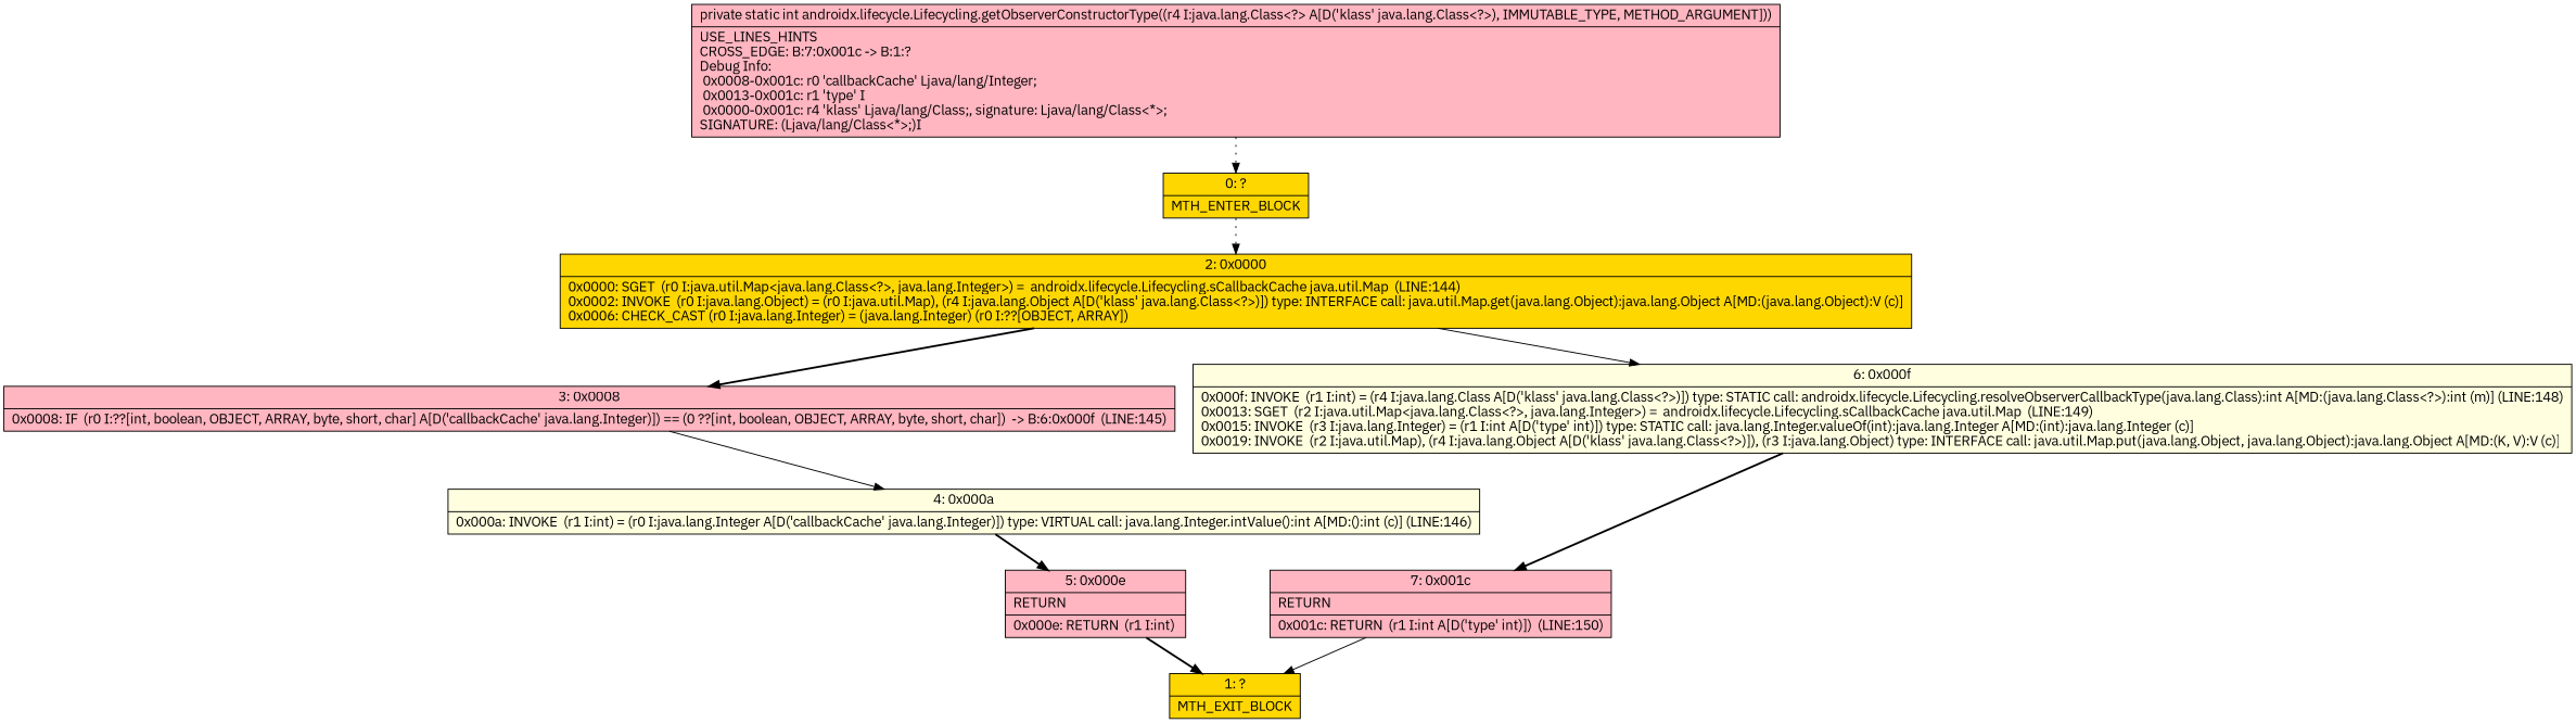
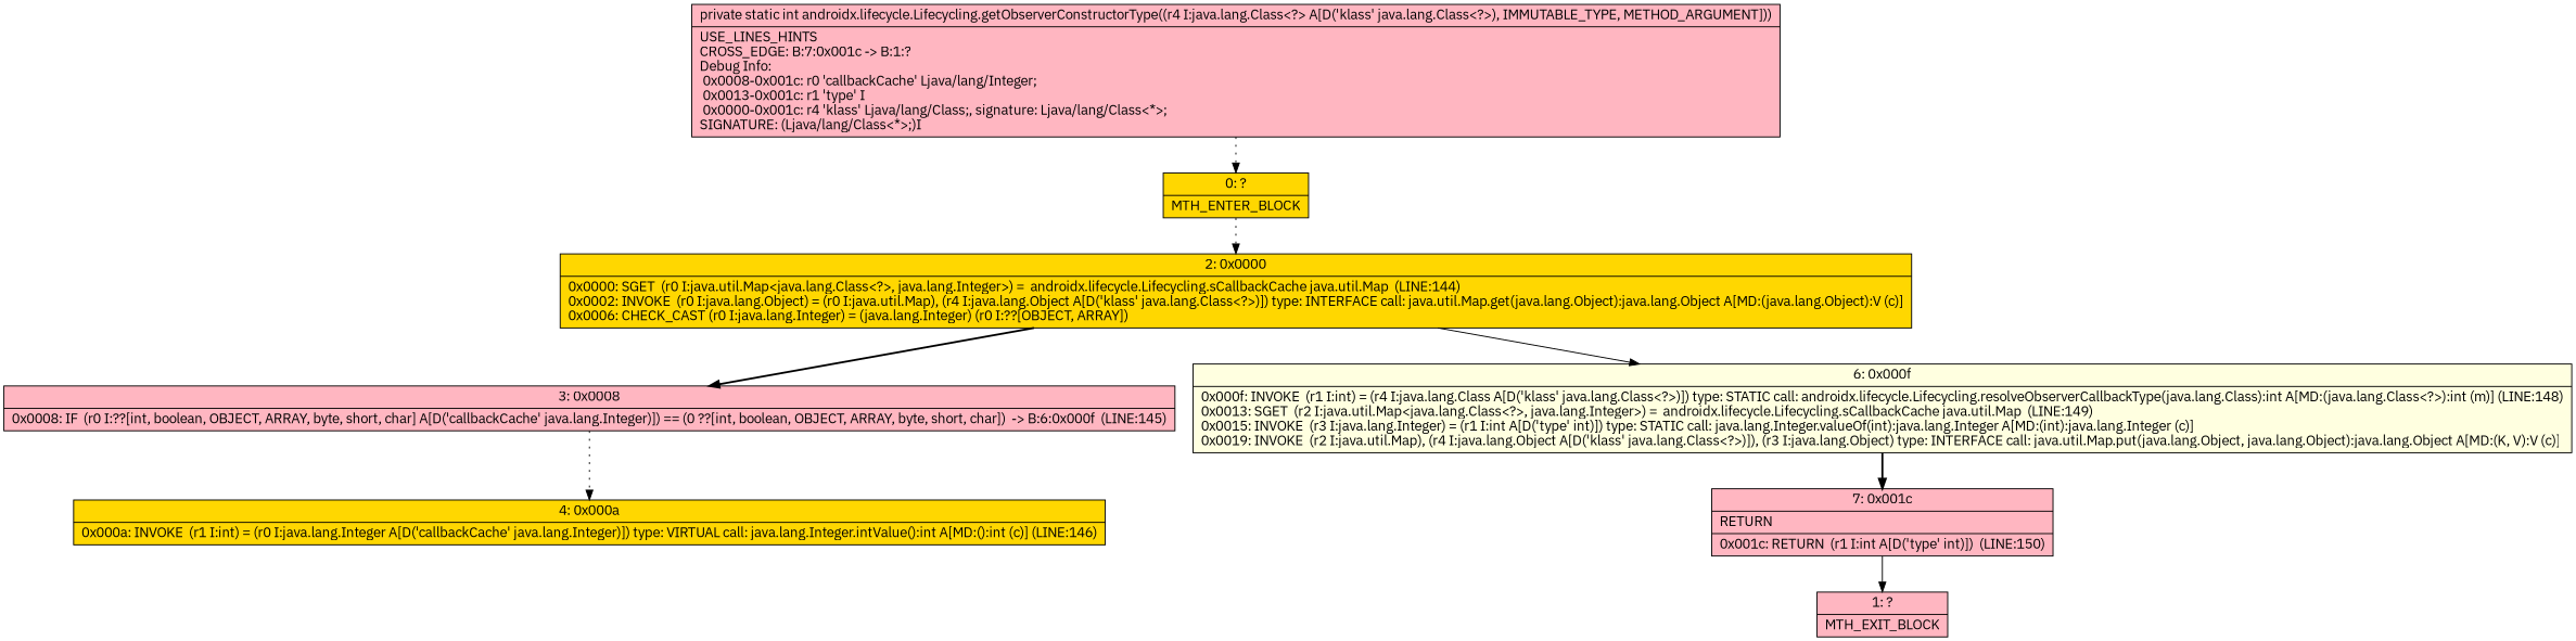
  digraph {
    fontname="IBM Plex Sans"
    node [fillcolor=lightpink fontname="IBM Plex Sans" shape=record style=filled]
    edge [fontname="IBM Plex Sans" style=bold]
    n1 [fillcolor=gold label="{0\:\ ?|MTH_ENTER_BLOCK\l}"]
    n2 [fillcolor=gold label="{2\:\ 0x0000|0x0000: SGET  (r0 I:java.util.Map\<java.lang.Class\<?\>, java.lang.Integer\>) =  androidx.lifecycle.Lifecycling.sCallbackCache java.util.Map  (LINE:144)\l0x0002: INVOKE  (r0 I:java.lang.Object) = (r0 I:java.util.Map), (r4 I:java.lang.Object A[D('klass' java.lang.Class\<?\>)]) type: INTERFACE call: java.util.Map.get(java.lang.Object):java.lang.Object A[MD:(java.lang.Object):V (c)]\l0x0006: CHECK_CAST (r0 I:java.lang.Integer) = (java.lang.Integer) (r0 I:??[OBJECT, ARRAY]) \l}"]
    n3 [label="{3\:\ 0x0008|0x0008: IF  (r0 I:??[int, boolean, OBJECT, ARRAY, byte, short, char] A[D('callbackCache' java.lang.Integer)]) == (0 ??[int, boolean, OBJECT, ARRAY, byte, short, char])  \-\> B:6:0x000f  (LINE:145)\l}"]
    n4 [fillcolor=lightyellow label="{6\:\ 0x000f|0x000f: INVOKE  (r1 I:int) = (r4 I:java.lang.Class A[D('klass' java.lang.Class\<?\>)]) type: STATIC call: androidx.lifecycle.Lifecycling.resolveObserverCallbackType(java.lang.Class):int A[MD:(java.lang.Class\<?\>):int (m)] (LINE:148)\l0x0013: SGET  (r2 I:java.util.Map\<java.lang.Class\<?\>, java.lang.Integer\>) =  androidx.lifecycle.Lifecycling.sCallbackCache java.util.Map  (LINE:149)\l0x0015: INVOKE  (r3 I:java.lang.Integer) = (r1 I:int A[D('type' int)]) type: STATIC call: java.lang.Integer.valueOf(int):java.lang.Integer A[MD:(int):java.lang.Integer (c)]\l0x0019: INVOKE  (r2 I:java.util.Map), (r4 I:java.lang.Object A[D('klass' java.lang.Class\<?\>)]), (r3 I:java.lang.Object) type: INTERFACE call: java.util.Map.put(java.lang.Object, java.lang.Object):java.lang.Object A[MD:(K, V):V (c)]\l}"]
-   n5 [fillcolor=lightyellow label="{4\:\ 0x000a|0x000a: INVOKE  (r1 I:int) = (r0 I:java.lang.Integer A[D('callbackCache' java.lang.Integer)]) type: VIRTUAL call: java.lang.Integer.intValue():int A[MD:():int (c)] (LINE:146)\l}"]
-   n6 [label="{5\:\ 0x000e|RETURN\l|0x000e: RETURN  (r1 I:int) \l}"]
+   n5 [fillcolor=gold label="{4\:\ 0x000a|0x000a: INVOKE  (r1 I:int) = (r0 I:java.lang.Integer A[D('callbackCache' java.lang.Integer)]) type: VIRTUAL call: java.lang.Integer.intValue():int A[MD:():int (c)] (LINE:146)\l}"]
    n7 [label="{7\:\ 0x001c|RETURN\l|0x001c: RETURN  (r1 I:int A[D('type' int)])  (LINE:150)\l}"]
-   n8 [fillcolor=gold label="{1\:\ ?|MTH_EXIT_BLOCK\l}"]
+   n8 [label="{1\:\ ?|MTH_EXIT_BLOCK\l}"]
    n9 [label="{private static int androidx.lifecycle.Lifecycling.getObserverConstructorType((r4 I:java.lang.Class\<?\> A[D('klass' java.lang.Class\<?\>), IMMUTABLE_TYPE, METHOD_ARGUMENT]))  | USE_LINES_HINTS\lCROSS_EDGE: B:7:0x001c \-\> B:1:?\lDebug Info:\l  0x0008\-0x001c: r0 'callbackCache' Ljava\/lang\/Integer;\l  0x0013\-0x001c: r1 'type' I\l  0x0000\-0x001c: r4 'klass' Ljava\/lang\/Class;, signature: Ljava\/lang\/Class\<*\>;\lSIGNATURE: (Ljava\/lang\/Class\<*\>;)I\l}"]
    n1 -> n2 [style=dotted]
    n2 -> n3
    n2 -> n4 [style=solid]
-   n3 -> n5 [style=solid]
+   n3 -> n5 [style=dotted]
    n4 -> n7
-   n5 -> n6
-   n6 -> n8
    n7 -> n8 [style=solid]
    n9 -> n1 [style=dotted]
  }
